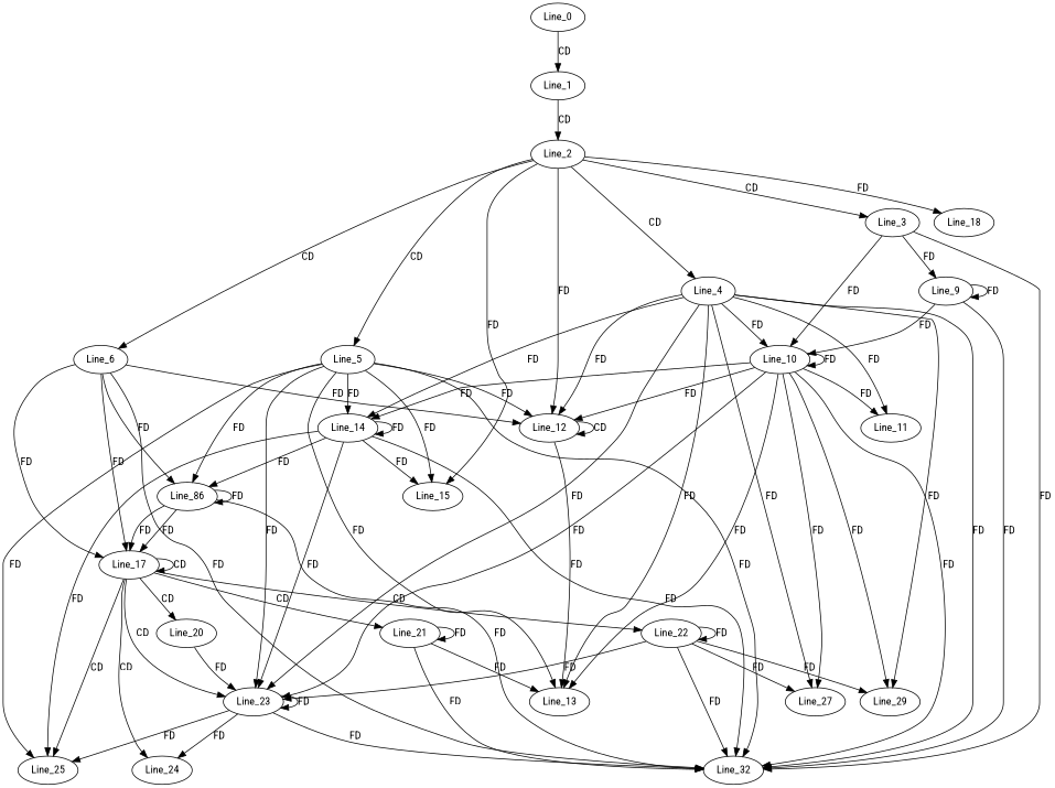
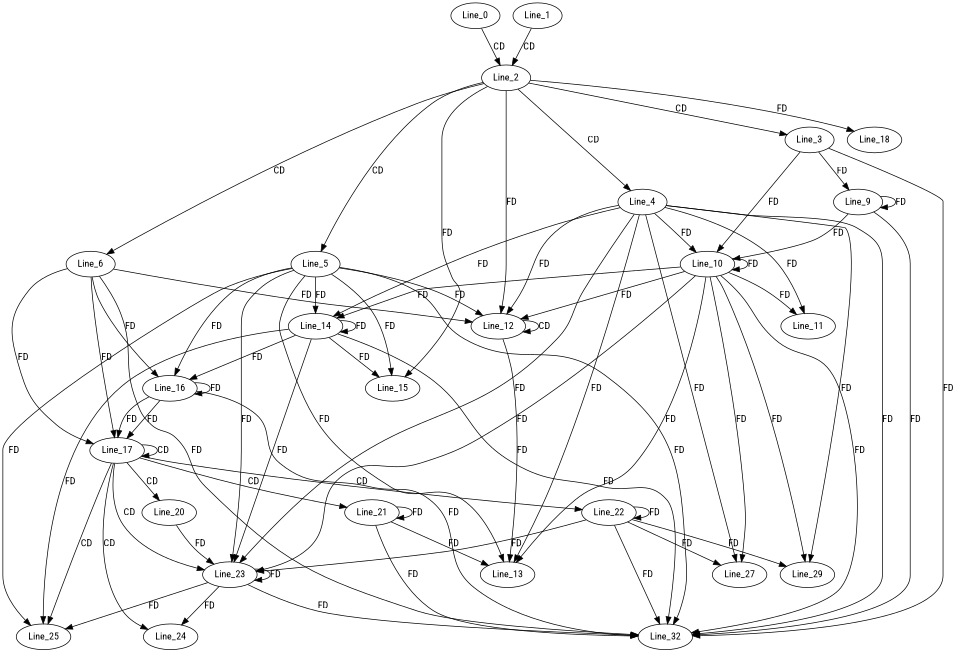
  digraph {
    fontname="Roboto Condensed"
    node [fontname="Roboto Condensed"]
    edge [fontname="Roboto Condensed"]
    Line_0
    Line_1
    Line_2
    Line_3
    Line_4
    Line_5
    Line_6
    Line_12
    Line_15
    Line_18
    Line_9
    Line_10
    Line_32
    Line_11
    Line_13
    Line_14
    Line_23
    Line_27
    Line_29
-   Line_16 [label=Line_86]
+   Line_16
    Line_25
    Line_17
    Line_24
    Line_20
    Line_21
    Line_22
-   Line_0 -> Line_1 [label=CD]
+   Line_0 -> Line_2 [label=CD]
    Line_1 -> Line_2 [label=CD]
    Line_2 -> Line_3 [label=CD]
    Line_2 -> Line_4 [label=CD]
    Line_2 -> Line_5 [label=CD]
    Line_2 -> Line_6 [label=CD]
    Line_2 -> Line_12 [label=FD]
    Line_2 -> Line_15 [label=FD]
    Line_2 -> Line_18 [label=FD]
    Line_3 -> Line_9 [label=FD]
    Line_3 -> Line_10 [label=FD]
    Line_3 -> Line_32 [label=FD]
    Line_4 -> Line_12 [label=FD]
    Line_4 -> Line_10 [label=FD]
    Line_4 -> Line_32 [label=FD]
    Line_4 -> Line_11 [label=FD]
    Line_4 -> Line_13 [label=FD]
    Line_4 -> Line_14 [label=FD]
    Line_4 -> Line_23 [label=FD]
    Line_4 -> Line_27 [label=FD]
    Line_4 -> Line_29 [label=FD]
    Line_5 -> Line_12 [label=FD]
    Line_5 -> Line_15 [label=FD]
    Line_5 -> Line_32 [label=FD]
    Line_5 -> Line_13 [label=FD]
    Line_5 -> Line_14 [label=FD]
    Line_5 -> Line_23 [label=FD]
    Line_5 -> Line_16 [label=FD]
    Line_5 -> Line_25 [label=FD]
    Line_6 -> Line_12 [label=FD]
    Line_6 -> Line_32 [label=FD]
    Line_6 -> Line_16 [label=FD]
    Line_6 -> Line_17 [label=FD]
    Line_6 -> Line_17 [label=FD]
    Line_12 -> Line_12 [label=CD]
    Line_12 -> Line_13 [label=FD]
    Line_9 -> Line_9 [label=FD]
    Line_9 -> Line_10 [label=FD]
    Line_9 -> Line_32 [label=FD]
    Line_10 -> Line_12 [label=FD]
    Line_10 -> Line_10 [label=FD]
    Line_10 -> Line_32 [label=FD]
    Line_10 -> Line_11 [label=FD]
    Line_10 -> Line_13 [label=FD]
    Line_10 -> Line_14 [label=FD]
    Line_10 -> Line_23 [label=FD]
    Line_10 -> Line_27 [label=FD]
    Line_10 -> Line_29 [label=FD]
    Line_14 -> Line_15 [label=FD]
    Line_14 -> Line_32 [label=FD]
    Line_14 -> Line_14 [label=FD]
    Line_14 -> Line_23 [label=FD]
    Line_14 -> Line_16 [label=FD]
    Line_14 -> Line_25 [label=FD]
    Line_23 -> Line_32 [label=FD]
    Line_23 -> Line_23 [label=FD]
    Line_23 -> Line_25 [label=FD]
    Line_23 -> Line_24 [label=FD]
    Line_16 -> Line_32 [label=FD]
    Line_16 -> Line_16 [label=FD]
    Line_16 -> Line_17 [label=FD]
    Line_16 -> Line_17 [label=FD]
    Line_17 -> Line_23 [label=CD]
    Line_17 -> Line_25 [label=CD]
    Line_17 -> Line_17 [label=CD]
    Line_17 -> Line_24 [label=CD]
    Line_17 -> Line_20 [label=CD]
    Line_17 -> Line_21 [label=CD]
    Line_17 -> Line_22 [label=CD]
    Line_20 -> Line_23 [label=FD]
    Line_21 -> Line_32 [label=FD]
    Line_21 -> Line_13 [label=FD]
    Line_21 -> Line_21 [label=FD]
    Line_22 -> Line_32 [label=FD]
    Line_22 -> Line_23 [label=FD]
    Line_22 -> Line_27 [label=FD]
    Line_22 -> Line_29 [label=FD]
    Line_22 -> Line_22 [label=FD]
  }
